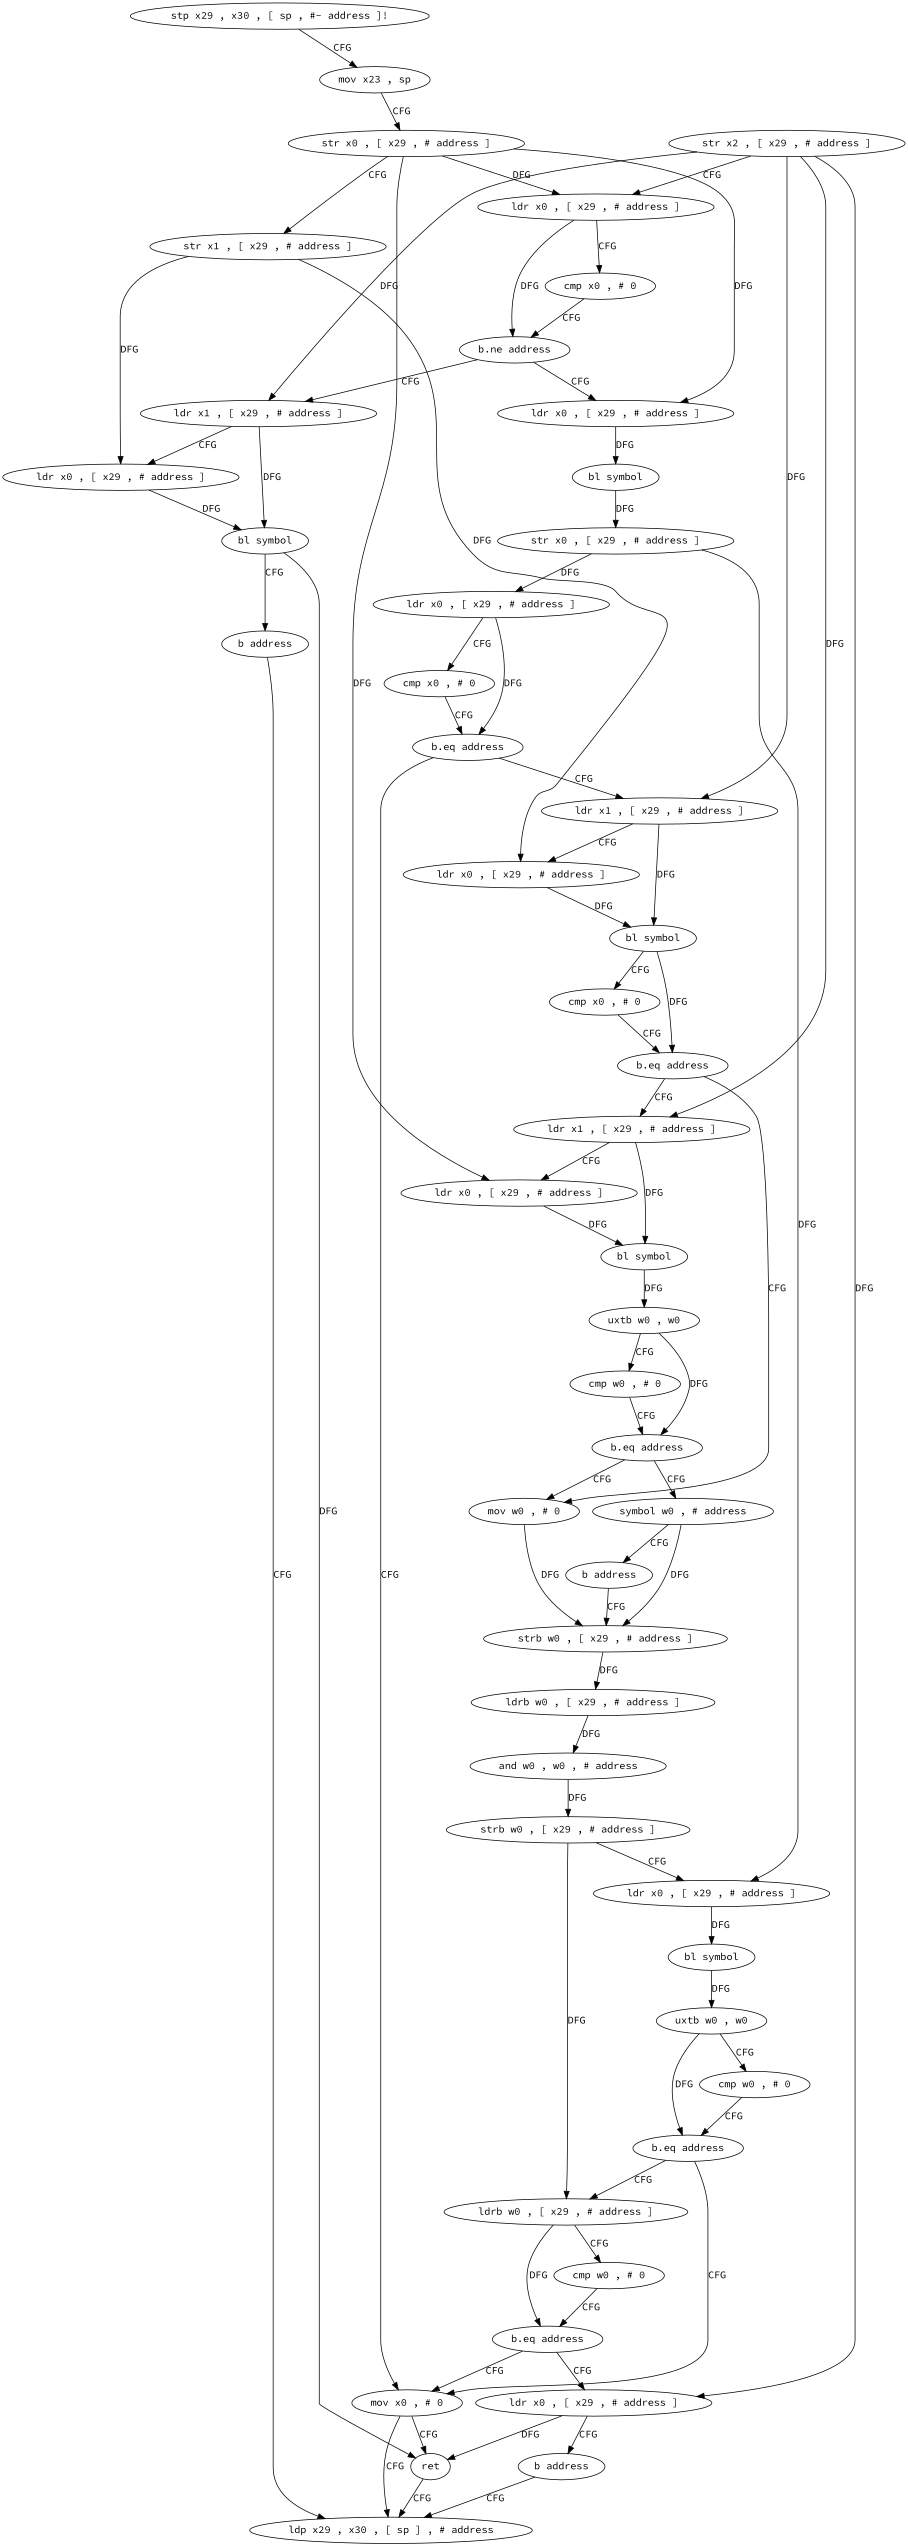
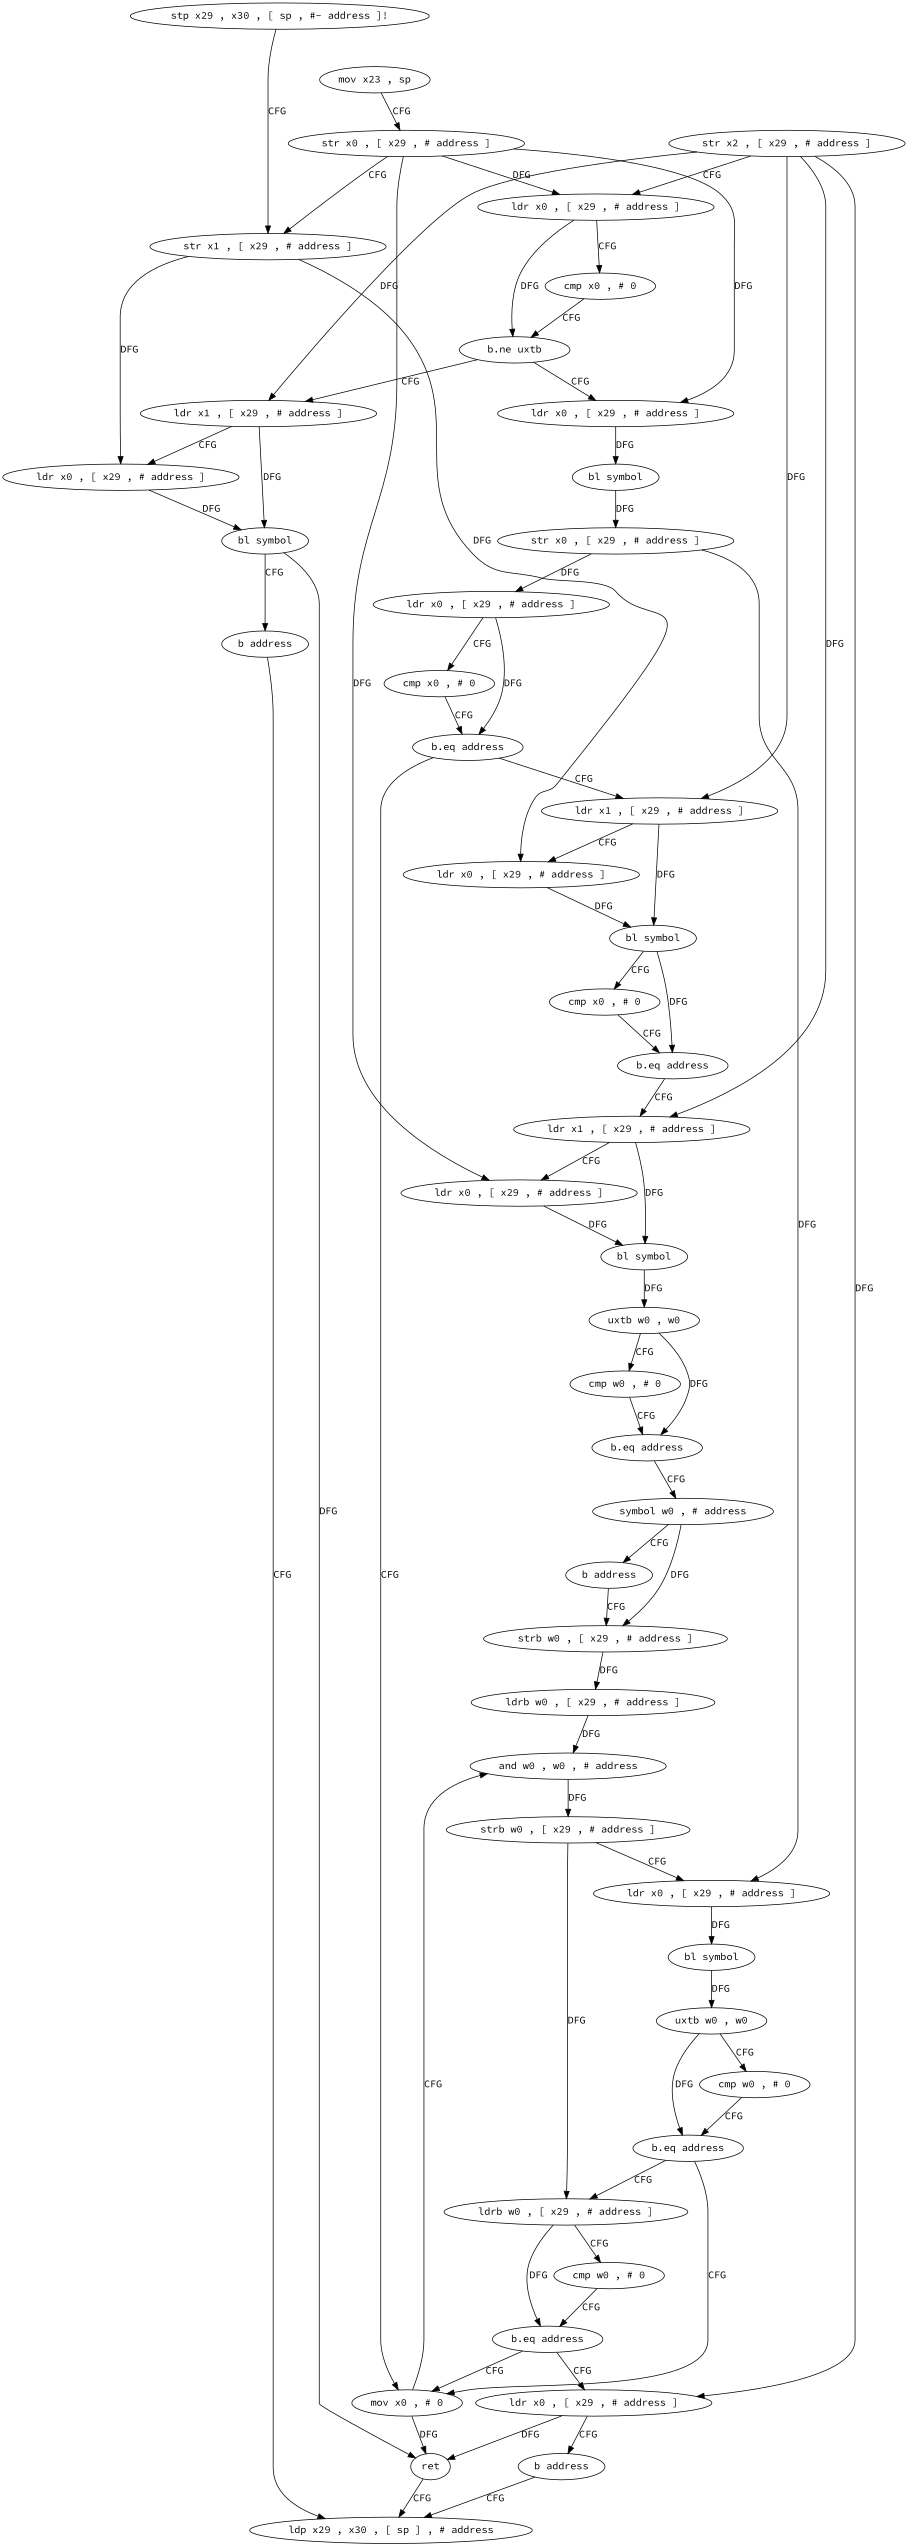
  digraph {
    fontname="Source Code Pro"
    node [fontname="Source Code Pro"]
    edge [fontname="Source Code Pro"]
    n1 [label="stp x29 , x30 , [ sp , #- address ]!"]
    n2 [label="mov x23 , sp"]
    n3 [label="str x0 , [ x29 , # address ]"]
    n4 [label="str x1 , [ x29 , # address ]"]
    n5 [label="ldr x0 , [ x29 , # address ]"]
    n6 [label="ldr x0 , [ x29 , # address ]"]
    n7 [label="ldr x0 , [ x29 , # address ]"]
    n8 [label="ldr x0 , [ x29 , # address ]"]
    n9 [label="ldr x0 , [ x29 , # address ]"]
    n10 [label="cmp x0 , # 0"]
-   n11 [label="b.ne address"]
+   n11 [label="b.ne uxtb"]
    n12 [label="bl symbol"]
    n13 [label="bl symbol"]
    n14 [label="str x2 , [ x29 , # address ]"]
    n15 [label="ldr x1 , [ x29 , # address ]"]
    n16 [label="ldr x1 , [ x29 , # address ]"]
    n17 [label="ldr x1 , [ x29 , # address ]"]
    n18 [label="ldr x0 , [ x29 , # address ]"]
    n19 [label="bl symbol"]
    n20 [label="bl symbol"]
    n21 [label=ret]
    n22 [label="b address"]
    n23 [label="str x0 , [ x29 , # address ]"]
    n24 [label="b address"]
    n25 [label="ldr x0 , [ x29 , # address ]"]
    n26 [label="ldr x0 , [ x29 , # address ]"]
    n27 [label="cmp x0 , # 0"]
    n28 [label="b.eq address"]
    n29 [label="bl symbol"]
    n30 [label="mov x0 , # 0"]
    n31 [label="ldp x29 , x30 , [ sp ] , # address"]
    n32 [label="cmp x0 , # 0"]
    n33 [label="b.eq address"]
-   n34 [label="mov w0 , # 0"]
    n35 [label="strb w0 , [ x29 , # address ]"]
    n36 [label="ldrb w0 , [ x29 , # address ]"]
    n37 [label="uxtb w0 , w0"]
    n38 [label="and w0 , w0 , # address"]
    n39 [label="cmp w0 , # 0"]
    n40 [label="b.eq address"]
    n41 [label="symbol w0 , # address"]
    n42 [label="b address"]
    n43 [label="ldrb w0 , [ x29 , # address ]"]
    n44 [label="cmp w0 , # 0"]
    n45 [label="b.eq address"]
    n46 [label="strb w0 , [ x29 , # address ]"]
    n47 [label="uxtb w0 , w0"]
    n48 [label="cmp w0 , # 0"]
    n49 [label="b.eq address"]
-   n1 -> n2 [label=CFG]
+   n1 -> n4 [label=CFG]
    n2 -> n3 [label=CFG]
    n3 -> n4 [label=CFG]
    n3 -> n5 [label=DFG]
    n3 -> n6 [label=DFG]
    n3 -> n7 [label=DFG]
    n4 -> n8 [label=DFG]
    n4 -> n9 [label=DFG]
    n5 -> n10 [label=CFG]
    n5 -> n11 [label=DFG]
    n6 -> n12 [label=DFG]
    n7 -> n13 [label=DFG]
    n8 -> n19 [label=DFG]
    n9 -> n20 [label=DFG]
    n10 -> n11 [label=CFG]
    n11 -> n6 [label=CFG]
    n11 -> n15 [label=CFG]
    n12 -> n23 [label=DFG]
    n13 -> n37 [label=DFG]
    n14 -> n5 [label=CFG]
    n14 -> n15 [label=DFG]
    n14 -> n16 [label=DFG]
    n14 -> n17 [label=DFG]
    n14 -> n18 [label=DFG]
    n15 -> n8 [label=CFG]
    n15 -> n19 [label=DFG]
    n16 -> n9 [label=CFG]
    n16 -> n20 [label=DFG]
    n17 -> n7 [label=CFG]
    n17 -> n13 [label=DFG]
    n18 -> n21 [label=DFG]
    n18 -> n22 [label=CFG]
    n19 -> n21 [label=DFG]
    n19 -> n24 [label=CFG]
    n20 -> n32 [label=CFG]
    n20 -> n33 [label=DFG]
    n21 -> n31 [label=CFG]
    n22 -> n31 [label=CFG]
    n23 -> n25 [label=DFG]
    n23 -> n26 [label=DFG]
    n24 -> n31 [label=CFG]
    n25 -> n27 [label=CFG]
    n25 -> n28 [label=DFG]
    n26 -> n29 [label=DFG]
    n27 -> n28 [label=CFG]
    n28 -> n16 [label=CFG]
    n28 -> n30 [label=CFG]
    n29 -> n47 [label=DFG]
-   n30 -> n21 [label=CFG]
-   n30 -> n31 [label=CFG]
+   n30 -> n21 [label=DFG]
+   n30 -> n38 [label=CFG]
    n32 -> n33 [label=CFG]
    n33 -> n17 [label=CFG]
-   n33 -> n34 [label=CFG]
-   n34 -> n35 [label=DFG]
    n35 -> n36 [label=DFG]
    n36 -> n38 [label=DFG]
    n37 -> n39 [label=CFG]
    n37 -> n40 [label=DFG]
    n38 -> n46 [label=DFG]
    n39 -> n40 [label=CFG]
-   n40 -> n34 [label=CFG]
    n40 -> n41 [label=CFG]
    n41 -> n35 [label=DFG]
    n41 -> n42 [label=CFG]
    n42 -> n35 [label=CFG]
    n43 -> n44 [label=CFG]
    n43 -> n45 [label=DFG]
    n44 -> n45 [label=CFG]
    n45 -> n18 [label=CFG]
    n45 -> n30 [label=CFG]
    n46 -> n26 [label=CFG]
    n46 -> n43 [label=DFG]
    n47 -> n48 [label=CFG]
    n47 -> n49 [label=DFG]
    n48 -> n49 [label=CFG]
    n49 -> n30 [label=CFG]
    n49 -> n43 [label=CFG]
  }
